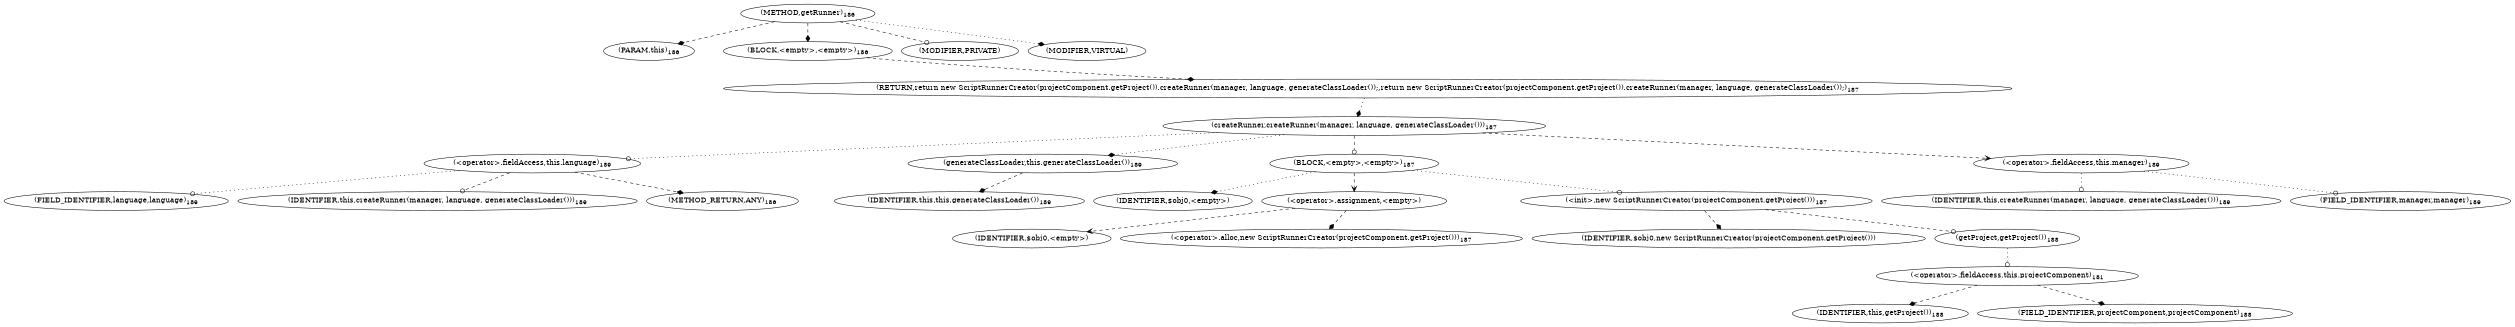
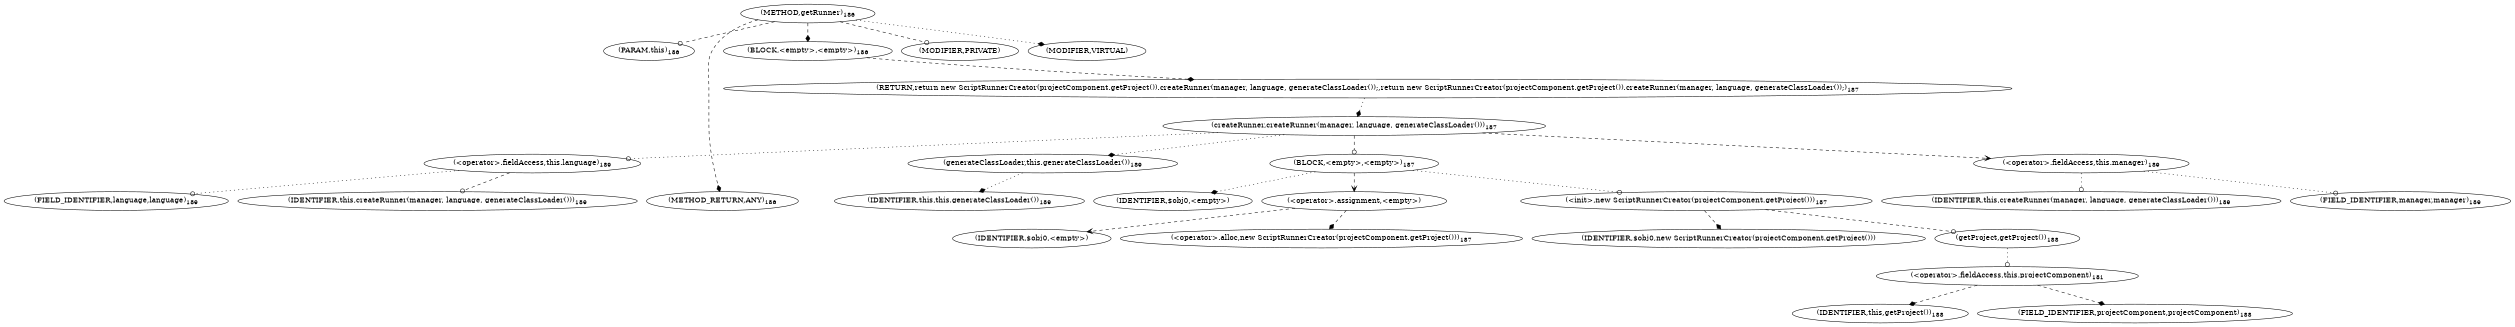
  digraph {
    edge [arrowhead=diamond style=dashed]
    n1 [label=<(METHOD,getRunner)<SUB>186</SUB>>]
    n2 [label=<(PARAM,this)<SUB>186</SUB>>]
    n3 [label=<(BLOCK,&lt;empty&gt;,&lt;empty&gt;)<SUB>186</SUB>>]
    n4 [label=<(MODIFIER,PRIVATE)>]
    n5 [label=<(MODIFIER,VIRTUAL)>]
    n6 [label=<(METHOD_RETURN,ANY)<SUB>186</SUB>>]
    n7 [label=<(RETURN,return new ScriptRunnerCreator(projectComponent.getProject()).createRunner(manager, language, generateClassLoader());,return new ScriptRunnerCreator(projectComponent.getProject()).createRunner(manager, language, generateClassLoader());)<SUB>187</SUB>>]
    n8 [label=<(createRunner,createRunner(manager, language, generateClassLoader()))<SUB>187</SUB>>]
    n9 [label=<(BLOCK,&lt;empty&gt;,&lt;empty&gt;)<SUB>187</SUB>>]
    n10 [label=<(&lt;operator&gt;.fieldAccess,this.manager)<SUB>189</SUB>>]
    n11 [label=<(&lt;operator&gt;.fieldAccess,this.language)<SUB>189</SUB>>]
    n12 [label=<(generateClassLoader,this.generateClassLoader())<SUB>189</SUB>>]
    n13 [label=<(&lt;operator&gt;.assignment,&lt;empty&gt;)>]
    n14 [label=<(&lt;init&gt;,new ScriptRunnerCreator(projectComponent.getProject()))<SUB>187</SUB>>]
    n15 [label=<(IDENTIFIER,$obj0,&lt;empty&gt;)>]
    n16 [label=<(IDENTIFIER,this,createRunner(manager, language, generateClassLoader()))<SUB>189</SUB>>]
    n17 [label=<(FIELD_IDENTIFIER,manager,manager)<SUB>189</SUB>>]
    n18 [label=<(IDENTIFIER,this,createRunner(manager, language, generateClassLoader()))<SUB>189</SUB>>]
    n19 [label=<(FIELD_IDENTIFIER,language,language)<SUB>189</SUB>>]
    n20 [label=<(IDENTIFIER,this,this.generateClassLoader())<SUB>189</SUB>>]
    n21 [label=<(IDENTIFIER,$obj0,&lt;empty&gt;)>]
    n22 [label=<(&lt;operator&gt;.alloc,new ScriptRunnerCreator(projectComponent.getProject()))<SUB>187</SUB>>]
    n23 [label=<(IDENTIFIER,$obj0,new ScriptRunnerCreator(projectComponent.getProject()))>]
    n24 [label=<(getProject,getProject())<SUB>188</SUB>>]
    n25 [label=<(&lt;operator&gt;.fieldAccess,this.projectComponent)<SUB>181</SUB>>]
    n26 [label=<(IDENTIFIER,this,getProject())<SUB>188</SUB>>]
    n27 [label=<(FIELD_IDENTIFIER,projectComponent,projectComponent)<SUB>188</SUB>>]
-   n1 -> n2
+   n1 -> n2 [arrowhead=odot]
    n1 -> n3
    n1 -> n4 [arrowhead=odot]
    n1 -> n5 [style=dotted]
-   n11 -> n6
+   n1 -> n6
    n3 -> n7
    n7 -> n8 [style=dotted]
    n8 -> n9 [arrowhead=odot]
    n8 -> n10 [arrowhead=vee]
    n8 -> n11 [arrowhead=odot style=dotted]
    n8 -> n12 [style=dotted]
    n9 -> n13 [arrowhead=vee]
    n9 -> n14 [arrowhead=odot style=dotted]
    n9 -> n15 [style=dotted]
    n10 -> n16 [arrowhead=odot style=dotted]
    n10 -> n17 [arrowhead=odot style=dotted]
    n11 -> n18 [arrowhead=odot]
    n11 -> n19 [arrowhead=odot style=dotted]
-   n12 -> n20
+   n12 -> n20 [style=dotted]
    n13 -> n21 [arrowhead=vee]
    n13 -> n22
    n14 -> n23
    n14 -> n24 [arrowhead=odot]
    n24 -> n25 [arrowhead=odot style=dotted]
    n25 -> n26
    n25 -> n27
  }
